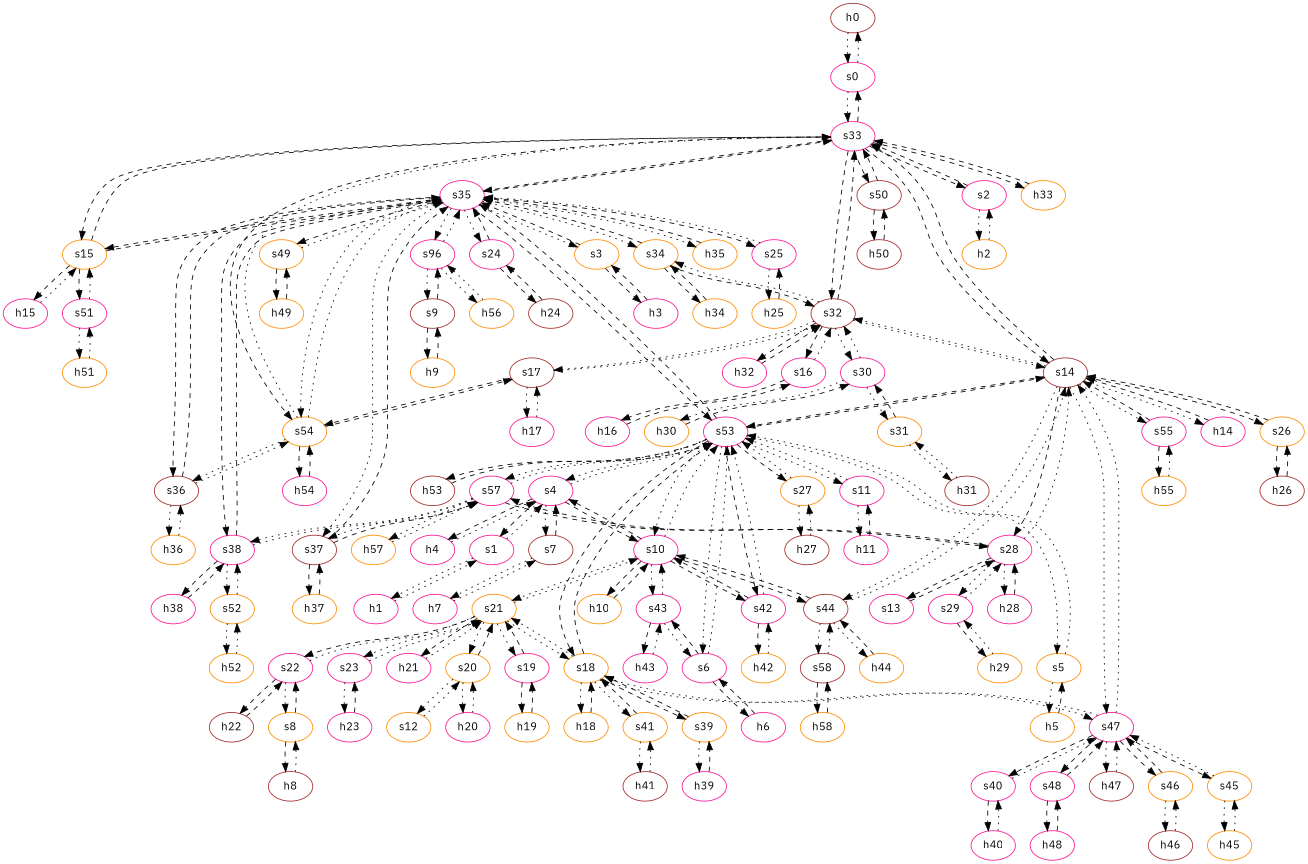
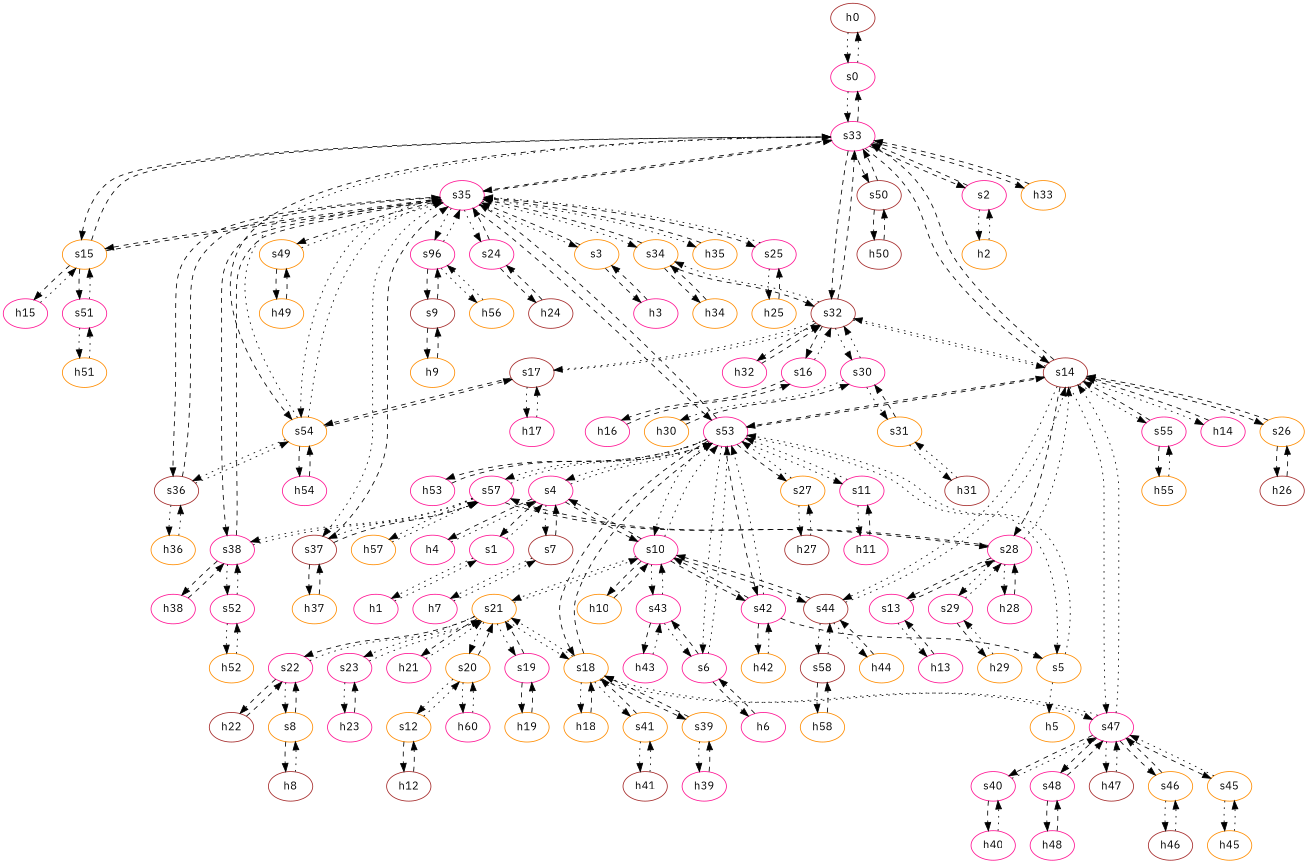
  strict digraph {
    fontname="IBM Plex Sans"
    node [color=deeppink fontname="IBM Plex Sans" type=host]
    edge [capacity="1Gbps" cost=1 dst_port=1 fontname="IBM Plex Sans" src_port=1 style=dashed]
    h0 [color=brown ip="111.0.0.0" mac="00:00:00:00:0:0"]
    s0 [type=switch]
    s33 [type=switch]
    s35 [type=switch]
    s14 [color=brown type=switch]
    s54 [color=darkorange type=switch]
    s15 [color=darkorange type=switch]
    s50 [color=brown type=switch]
    s32 [color=brown type=switch]
    s2 [type=switch]
    h33 [color=darkorange ip="111.0.33.33" mac="00:00:00:00:33:33"]
    s53 [type=switch]
    s49 [color=darkorange type=switch]
    s38 [type=switch]
    s37 [color=brown type=switch]
    n16 [label=s96 type=switch]
    s36 [color=brown type=switch]
    s24 [type=switch]
    s3 [color=darkorange type=switch]
    s25 [type=switch]
    h35 [color=darkorange ip="111.0.35.35" mac="00:00:00:00:35:35"]
    s34 [color=darkorange type=switch]
    s47 [type=switch]
    s44 [color=brown type=switch]
    s28 [type=switch]
    s55 [type=switch]
    h14 [ip="111.0.14.14" mac="00:00:00:00:14:14"]
    s26 [color=darkorange type=switch]
    h54 [ip="111.0.54.54" mac="00:00:00:00:54:54"]
    s17 [color=brown type=switch]
    s51 [type=switch]
    h15 [ip="111.0.15.15" mac="00:00:00:00:15:15"]
    h50 [color=brown ip="111.0.50.50" mac="00:00:00:00:50:50"]
    s16 [type=switch]
    s30 [type=switch]
    h32 [ip="111.0.32.32" mac="00:00:00:00:32:32"]
    h2 [color=darkorange ip="111.0.2.2" mac="00:00:00:00:2:2"]
    s7 [color=brown type=switch]
    s4 [type=switch]
    h7 [ip="111.0.7.7" mac="00:00:00:00:7:7"]
    h4 [ip="111.0.4.4" mac="00:00:00:00:4:4"]
    s1 [type=switch]
    s10 [type=switch]
    s18 [color=darkorange type=switch]
    s6 [type=switch]
    s5 [color=darkorange type=switch]
    s57 [type=switch]
    s42 [type=switch]
    s27 [color=darkorange type=switch]
    s11 [type=switch]
-   h53 [color=brown ip="111.0.53.53" mac="00:00:00:00:53:53"]
+   h53 [ip="111.0.53.53" mac="00:00:00:00:53:53"]
    h1 [ip="111.0.1.1" mac="00:00:00:00:1:1"]
    s21 [color=darkorange type=switch]
    s43 [type=switch]
    h10 [color=darkorange ip="111.0.10.10" mac="00:00:00:00:10:10"]
-   h20 [ip="111.0.20.20" mac="00:00:00:00:20:20"]
+   h20 [ip="111.0.20.20" mac="00:00:00:00:20:20" label=h60]
    s20 [color=darkorange type=switch]
    s12 [color=darkorange type=switch]
    s19 [type=switch]
    s22 [type=switch]
    s23 [type=switch]
    h21 [ip="111.0.21.21" mac="00:00:00:00:21:21"]
+   h12 [color=brown ip="111.0.12.12" mac="00:00:00:00:12:12"]
    h47 [color=brown ip="111.0.47.47" mac="00:00:00:00:47:47"]
    s46 [color=darkorange type=switch]
    s45 [color=darkorange type=switch]
    s40 [type=switch]
    s48 [type=switch]
    h46 [color=brown ip="111.0.46.46" mac="00:00:00:00:46:46"]
    h45 [color=darkorange ip="111.0.45.45" mac="00:00:00:00:45:45"]
    h40 [ip="111.0.40.40" mac="00:00:00:00:40:40"]
    h48 [ip="111.0.48.48" mac="00:00:00:00:48:48"]
    s41 [color=darkorange type=switch]
    s39 [color=darkorange type=switch]
    h18 [color=darkorange ip="111.0.18.18" mac="00:00:00:00:18:18"]
    h44 [color=darkorange ip="111.0.44.44" mac="00:00:00:00:44:44"]
    s58 [color=brown type=switch]
    h58 [color=darkorange ip="111.0.58.58" mac="00:00:00:00:58:58"]
    h43 [ip="111.0.43.43" mac="00:00:00:00:43:43"]
    h6 [ip="111.0.6.6" mac="00:00:00:00:6:6"]
    h5 [color=darkorange ip="111.0.5.5" mac="00:00:00:00:5:5"]
    h57 [color=darkorange ip="111.0.57.57" mac="00:00:00:00:57:57"]
    h42 [color=darkorange ip="111.0.42.42" mac="00:00:00:00:42:42"]
    h27 [color=brown ip="111.0.27.27" mac="00:00:00:00:27:27"]
    h11 [ip="111.0.11.11" mac="00:00:00:00:11:11"]
    h41 [color=brown ip="111.0.41.41" mac="00:00:00:00:41:41"]
    h49 [color=darkorange ip="111.0.49.49" mac="00:00:00:00:49:49"]
-   s52 [color=darkorange type=switch]
+   s52 [type=switch]
    h38 [ip="111.0.38.38" mac="00:00:00:00:38:38"]
    s13 [type=switch]
    s29 [type=switch]
    h28 [ip="111.0.28.28" mac="00:00:00:00:28:28"]
    h37 [color=darkorange ip="111.0.37.37" mac="00:00:00:00:37:37"]
    h52 [color=darkorange ip="111.0.52.52" mac="00:00:00:00:52:52"]
+   h13 [ip="111.0.13.13" mac="00:00:00:00:13:13"]
    h29 [color=darkorange ip="111.0.29.29" mac="00:00:00:00:29:29"]
    h56 [color=darkorange ip="111.0.56.56" mac="00:00:00:00:56:56"]
    s9 [color=brown type=switch]
    h9 [color=darkorange ip="111.0.9.9" mac="00:00:00:00:9:9"]
    h36 [color=darkorange ip="111.0.36.36" mac="00:00:00:00:36:36"]
    h24 [color=brown ip="111.0.24.24" mac="00:00:00:00:24:24"]
    h3 [ip="111.0.3.3" mac="00:00:00:00:3:3"]
    h25 [color=darkorange ip="111.0.25.25" mac="00:00:00:00:25:25"]
    h34 [color=darkorange ip="111.0.34.34" mac="00:00:00:00:34:34"]
    h55 [color=darkorange ip="111.0.55.55" mac="00:00:00:00:55:55"]
    h26 [color=brown ip="111.0.26.26" mac="00:00:00:00:26:26"]
    h17 [ip="111.0.17.17" mac="00:00:00:00:17:17"]
    h39 [ip="111.0.39.39" mac="00:00:00:00:39:39"]
    h51 [color=darkorange ip="111.0.51.51" mac="00:00:00:00:51:51"]
    h19 [color=darkorange ip="111.0.19.19" mac="00:00:00:00:19:19"]
    s8 [color=darkorange type=switch]
    h22 [color=brown ip="111.0.22.22" mac="00:00:00:00:22:22"]
    h23 [ip="111.0.23.23" mac="00:00:00:00:23:23"]
    h16 [ip="111.0.16.16" mac="00:00:00:00:16:16"]
    s31 [color=darkorange type=switch]
    h30 [color=darkorange ip="111.0.30.30" mac="00:00:00:00:30:30"]
    h8 [color=brown ip="111.0.8.8" mac="00:00:00:00:8:8"]
    h31 [color=brown ip="111.0.31.31" mac="00:00:00:00:31:31"]
    h0 -> s0 [style=dotted]
    s0 -> h0 [style=dotted]
    s0 -> s33 [dst_port=2 src_port=2 style=dotted]
    s33 -> s0 [dst_port=2 src_port=2]
    s33 -> s35 [dst_port=6 src_port=9]
    s33 -> s14 [dst_port=5 src_port=6]
    s33 -> s54 [dst_port=3 src_port=11]
    s33 -> s15 [dst_port=2 src_port=7]
    s33 -> s50 [dst_port=2 src_port=10]
    s33 -> s32 [dst_port=8 src_port=8]
    s33 -> s2 [dst_port=2 src_port=3]
    s33 -> h33
    s35 -> s33 [dst_port=9 src_port=6]
    s35 -> s54 [dst_port=4 src_port=13 style=dotted]
    s35 -> s15 [dst_port=4 src_port=3]
    s35 -> s53 [dst_port=11 src_port=12]
    s35 -> s49 [dst_port=2 src_port=11]
    s35 -> s38 [dst_port=2 src_port=10]
    s35 -> s37 [dst_port=2 src_port=9 style=dotted]
    s35 -> n16 [dst_port=5 src_port=15 style=dotted]
    s35 -> s36 [dst_port=2 src_port=8]
    s35 -> s24 [dst_port=2 src_port=4 style=dotted]
    s35 -> s3 [dst_port=2 src_port=2 style=dotted]
    s35 -> s25 [dst_port=2 src_port=5]
    s35 -> h35 [style=dotted]
    s35 -> s34 [dst_port=3 src_port=7 style=dotted]
    s14 -> s33 [dst_port=6 src_port=5]
    s14 -> s32 [dst_port=2 src_port=2 style=dotted]
    s14 -> s53 [dst_port=8 src_port=8]
    s14 -> s47 [dst_port=2 src_port=7 style=dotted]
    s14 -> s44 [dst_port=3 src_port=6 style=dotted]
    s14 -> s28 [dst_port=3 src_port=12]
    s14 -> s55 [dst_port=3 src_port=10 style=dotted]
    s14 -> h14 [style=dotted]
    s14 -> s26 [dst_port=2 src_port=11]
    s54 -> s33 [dst_port=11 src_port=3 style=dotted]
    s54 -> s35 [dst_port=13 src_port=4 style=dotted]
    s54 -> s36 [dst_port=3 src_port=5 style=dotted]
    s54 -> h54
    s54 -> s17 [dst_port=3 src_port=2]
    s15 -> s33 [dst_port=7 src_port=2]
    s15 -> s35 [dst_port=3 src_port=4]
    s15 -> s51 [dst_port=2 src_port=3]
    s15 -> h15
    s50 -> s33 [dst_port=10 src_port=2]
    s50 -> h50
    s32 -> s33 [dst_port=8 src_port=8]
    s32 -> s14 [dst_port=2 src_port=2 style=dotted]
    s32 -> s34 [dst_port=2 src_port=9 style=dotted]
    s32 -> s17 [dst_port=2 src_port=4 style=dotted]
    s32 -> s16 [dst_port=2 src_port=3]
    s32 -> s30 [dst_port=4 src_port=7 style=dotted]
    s32 -> h32
    s2 -> s33 [dst_port=3 src_port=2]
    s2 -> h2 [style=dotted]
    h33 -> s33
    s53 -> s35 [dst_port=12 src_port=11]
    s53 -> s14 [dst_port=8 src_port=8]
    s53 -> s4 [dst_port=4 src_port=2 style=dotted]
    s53 -> s10 [dst_port=8 src_port=6 style=dotted]
    s53 -> s18 [dst_port=7 src_port=9]
    s53 -> s6 [dst_port=3 src_port=4 style=dotted]
    s53 -> s5 [dst_port=2 src_port=3 style=dotted]
    s53 -> s57 [dst_port=5 src_port=13 style=dotted]
    s53 -> s42 [dst_port=3 src_port=12]
    s53 -> s27 [dst_port=2 src_port=10]
    s53 -> s11 [dst_port=2 src_port=7 style=dotted]
    s53 -> h53
    s49 -> s35 [dst_port=11 src_port=2 style=dotted]
    s49 -> h49
    s38 -> s35 [dst_port=10 src_port=2]
    s38 -> s57 [dst_port=4 src_port=3 style=dotted]
    s38 -> s52 [dst_port=2 src_port=4 style=dotted]
    s38 -> h38
    s37 -> s35 [dst_port=9 src_port=2]
    s37 -> s57 [dst_port=3 src_port=3]
    s37 -> h37
    n16 -> s35 [dst_port=15 src_port=5 style=dotted]
    n16 -> h56 [style=dotted]
-   n16 -> s9 [dst_port=3 src_port=3 style=dotted]
+   n16 -> s9 [dst_port=3 src_port=3]
    s36 -> s35 [dst_port=8 src_port=2]
    s36 -> s54 [dst_port=5 src_port=3 style=dotted]
    s36 -> h36 [style=dotted]
    s24 -> s35 [dst_port=4 src_port=2]
    s24 -> h24
    s3 -> s35 [dst_port=2 src_port=2]
    s3 -> h3
    s25 -> s35 [dst_port=5 src_port=2 style=dotted]
    s25 -> h25 [style=dotted]
    h35 -> s35
    s34 -> s35 [dst_port=7 src_port=3]
    s34 -> s32 [dst_port=9 src_port=2]
    s34 -> h34
    s47 -> s14 [dst_port=7 src_port=2 style=dotted]
    s47 -> s18 [dst_port=8 src_port=3 style=dotted]
    s47 -> h47 [style=dotted]
    s47 -> s46 [dst_port=2 src_port=6]
    s47 -> s45 [dst_port=2 src_port=5]
    s47 -> s40 [dst_port=2 src_port=4]
    s47 -> s48 [dst_port=2 src_port=7]
    s44 -> s14 [dst_port=6 src_port=3 style=dotted]
    s44 -> s10 [dst_port=5 src_port=2]
    s44 -> h44 [style=dotted]
    s44 -> s58 [dst_port=2 src_port=4 style=dotted]
    s28 -> s14 [dst_port=12 src_port=3 style=dotted]
    s28 -> s57 [dst_port=2 src_port=4]
    s28 -> s13 [dst_port=2 src_port=2]
    s28 -> s29 [dst_port=2 src_port=5 style=dotted]
    s28 -> h28 [style=dotted]
    s55 -> s14 [dst_port=10 src_port=3]
    s55 -> h55
    h14 -> s14
    s26 -> s14 [dst_port=11 src_port=2]
    s26 -> h26
    h54 -> s54
    s17 -> s54 [dst_port=2 src_port=3]
    s17 -> s32 [dst_port=4 src_port=2 style=dotted]
    s17 -> h17 [style=dotted]
    s51 -> s15 [dst_port=3 src_port=2 style=dotted]
    s51 -> h51 [style=dotted]
    h15 -> s15 [style=dotted]
    h50 -> s50
    s16 -> s32 [dst_port=3 src_port=2 style=dotted]
    s16 -> h16
    s30 -> s32 [dst_port=7 src_port=4 style=dotted]
    s30 -> s31 [dst_port=3 src_port=6 style=dotted]
    s30 -> h30 [style=dotted]
    h32 -> s32
    h2 -> s2 [style=dotted]
    s7 -> s4 [dst_port=6 src_port=3]
    s7 -> h7 [style=dotted]
    s4 -> s53 [dst_port=2 src_port=4 style=dotted]
    s4 -> s7 [dst_port=3 src_port=6 style=dotted]
    s4 -> h4
    s4 -> s1 [dst_port=2 src_port=2]
    s4 -> s10 [dst_port=2 src_port=3]
    h7 -> s7 [style=dotted]
    h4 -> s4 [style=dotted]
    s1 -> s4 [dst_port=2 src_port=2 style=dotted]
    s1 -> h1 [style=dotted]
    s10 -> s53 [dst_port=6 src_port=8 style=dotted]
    s10 -> s44 [dst_port=2 src_port=5]
    s10 -> s4 [dst_port=3 src_port=2]
    s10 -> s42 [dst_port=2 src_port=3]
    s10 -> s21 [dst_port=2 src_port=6 style=dotted]
    s10 -> s43 [dst_port=3 src_port=4 style=dotted]
    s10 -> h10
    s18 -> s53 [dst_port=9 src_port=7]
    s18 -> s47 [dst_port=3 src_port=8 style=dotted]
    s18 -> s21 [dst_port=3 src_port=6 style=dotted]
    s18 -> s41 [dst_port=3 src_port=3 style=dotted]
    s18 -> s39 [dst_port=3 src_port=5]
    s18 -> h18 [style=dotted]
    s6 -> s53 [dst_port=4 src_port=3 style=dotted]
    s6 -> s43 [dst_port=2 src_port=2]
    s6 -> h6
    s5 -> s53 [dst_port=3 src_port=2 style=dotted]
    s5 -> h5 [style=dotted]
    s57 -> s53 [dst_port=13 src_port=5 style=dotted]
    s57 -> s38 [dst_port=3 src_port=4 style=dotted]
    s57 -> s37 [dst_port=3 src_port=3 style=dotted]
    s57 -> s28 [dst_port=4 src_port=2]
    s57 -> h57 [style=dotted]
    s42 -> s53 [dst_port=12 src_port=3 style=dotted]
    s42 -> s10 [dst_port=3 src_port=2]
    s42 -> h42
    s27 -> s53 [dst_port=10 src_port=2 style=dotted]
    s27 -> h27 [style=dotted]
    s11 -> s53 [dst_port=7 src_port=2 style=dotted]
    s11 -> h11 [style=dotted]
    h53 -> s53
    h1 -> s1 [style=dotted]
    s21 -> s10 [dst_port=6 src_port=2 style=dotted]
    s21 -> s18 [dst_port=6 src_port=3 style=dotted]
    s21 -> s20 [dst_port=3 src_port=5 style=dotted]
    s21 -> s19 [dst_port=2 src_port=4 style=dotted]
    s21 -> s22 [dst_port=3 src_port=6]
    s21 -> s23 [dst_port=2 src_port=7 style=dotted]
    s21 -> h21
    s43 -> s10 [dst_port=4 src_port=3 style=dotted]
    s43 -> s6 [dst_port=2 src_port=2 style=dotted]
    s43 -> h43
    h10 -> s10
    h20 -> s20 [style=dotted]
    s20 -> s21 [dst_port=5 src_port=3]
    s20 -> h20 [style=dotted]
    s20 -> s12 [dst_port=2 src_port=2 style=dotted]
    s12 -> s20 [dst_port=2 src_port=2 style=dotted]
+   s12 -> h12
    s19 -> s21 [dst_port=4 src_port=2]
    s19 -> h19
    s22 -> s21 [dst_port=6 src_port=3 style=dotted]
    s22 -> s8 [dst_port=2 src_port=2 style=dotted]
    s22 -> h22
    s23 -> s21 [dst_port=7 src_port=2 style=dotted]
    s23 -> h23 [style=dotted]
    h21 -> s21 [style=dotted]
+   h12 -> s12
    h47 -> s47 [style=dotted]
    s46 -> s47 [dst_port=6 src_port=2]
    s46 -> h46 [style=dotted]
    s45 -> s47 [dst_port=5 src_port=2 style=dotted]
    s45 -> h45 [style=dotted]
    s40 -> s47 [dst_port=4 src_port=2 style=dotted]
    s40 -> h40
    s48 -> s47 [dst_port=7 src_port=2]
    s48 -> h48
    h46 -> s46 [style=dotted]
    h45 -> s45 [style=dotted]
    h40 -> s40 [style=dotted]
    h48 -> s48
    s41 -> s18 [dst_port=3 src_port=3]
    s41 -> h41 [style=dotted]
    s39 -> s18 [dst_port=5 src_port=3]
    s39 -> h39 [style=dotted]
    h18 -> s18
    h44 -> s44
    s58 -> s44 [dst_port=4 src_port=2 style=dotted]
    s58 -> h58
    h58 -> s58
    h43 -> s43 [style=dotted]
    h6 -> s6
-   h5 -> s5
+   s42 -> s5
    h57 -> s57 [style=dotted]
    h42 -> s42 [style=dotted]
    h27 -> s27 [style=dotted]
    h11 -> s11
    h41 -> s41 [style=dotted]
    h49 -> s49
    s52 -> s38 [dst_port=4 src_port=2 style=dotted]
    s52 -> h52 [style=dotted]
    h38 -> s38
    s13 -> s28 [dst_port=2 src_port=2]
+   s13 -> h13 [style=dotted]
    s29 -> s28 [dst_port=5 src_port=2 style=dotted]
    s29 -> h29
    h28 -> s28
    h37 -> s37
    h52 -> s52 [style=dotted]
+   h13 -> s13
    h29 -> s29 [style=dotted]
    h56 -> n16 [style=dotted]
    s9 -> n16 [dst_port=3 src_port=3]
    s9 -> h9
    h9 -> s9
    h36 -> s36 [style=dotted]
    h24 -> s24
    h3 -> s3
    h25 -> s25
    h34 -> s34
    h55 -> s55 [style=dotted]
    h26 -> s26
    h17 -> s17 [style=dotted]
    h39 -> s39
    h51 -> s51 [style=dotted]
    h19 -> s19
    s8 -> s22 [dst_port=2 src_port=2]
    s8 -> h8
    h22 -> s22
    h23 -> s23
    h16 -> s16
    s31 -> s30 [dst_port=6 src_port=3]
    s31 -> h31 [style=dotted]
    h30 -> s30
    h8 -> s8 [style=dotted]
    h31 -> s31 [style=dotted]
  }
